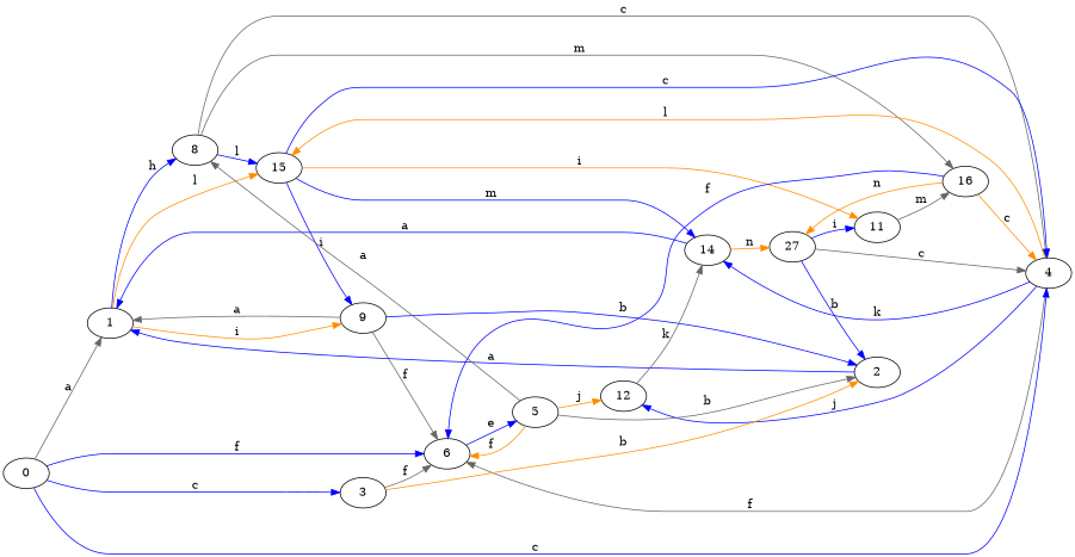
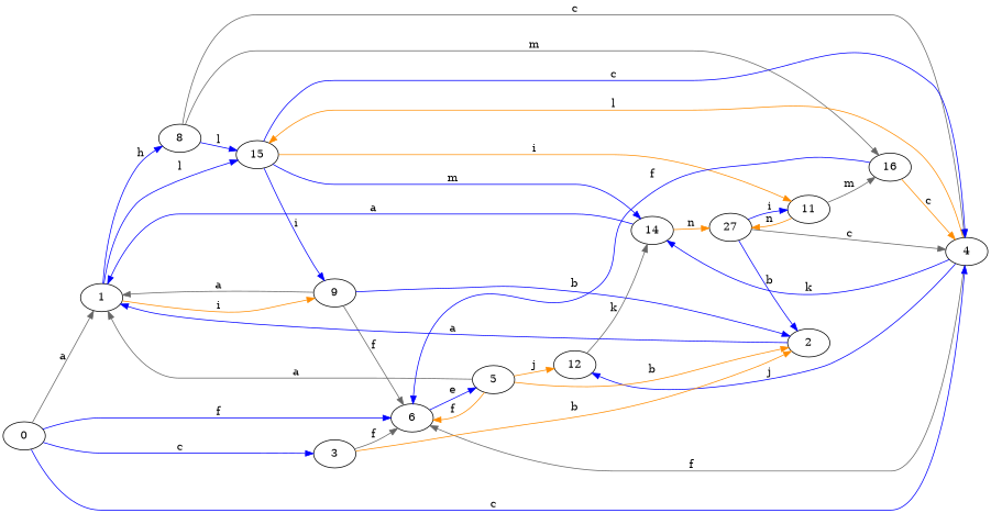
  strict digraph {
    rankdir=LR
    edge [color=blue]
    1
    8
    9
    15
    4
    16
    2
    6
    14
    n10 [label=11]
    3
    5
    12
    n14 [label=27]
    0
    1 -> 8 [label=h]
    1 -> 9 [color=darkorange label=i]
-   1 -> 15 [color=darkorange label=l]
+   1 -> 15 [label=l]
    8 -> 15 [label=l]
    8 -> 4 [color=gray40 label=c]
    8 -> 16 [color=gray40 label=m]
    9 -> 1 [color=gray40 label=a]
    9 -> 2 [label=b]
    9 -> 6 [color=gray40 label=f]
    15 -> 9 [label=i]
    15 -> 4 [label=c]
    15 -> 14 [label=m]
    15 -> n10 [color=darkorange label=i]
    4 -> 15 [color=darkorange label=l]
    4 -> 6 [color=gray40 label=f]
    4 -> 14 [label=k]
    4 -> 12 [label=j]
    16 -> 4 [color=darkorange label=c]
    16 -> 6 [label=f]
    2 -> 1 [label=a]
    6 -> 5 [label=e]
    14 -> 1 [label=a]
    14 -> n14 [color=darkorange label=n]
    n10 -> 16 [color=gray40 label=m]
-   16 -> n14 [color=darkorange label=n]
+   n10 -> n14 [color=darkorange label=n]
    3 -> 2 [color=darkorange label=b]
    3 -> 6 [color=gray40 label=f]
-   5 -> 8 [color=gray40 label=a]
-   5 -> 2 [color=gray40 label=b]
+   5 -> 1 [color=gray40 label=a]
+   5 -> 2 [color=darkorange label=b]
    5 -> 6 [color=darkorange label=f]
    5 -> 12 [color=darkorange label=j]
    12 -> 14 [color=gray40 label=k]
    n14 -> 4 [color=gray40 label=c]
    n14 -> 2 [label=b]
    n14 -> n10 [label=i]
    0 -> 1 [color=gray40 label=a]
    0 -> 4 [label=c]
    0 -> 6 [label=f]
    0 -> 3 [label=c]
  }
